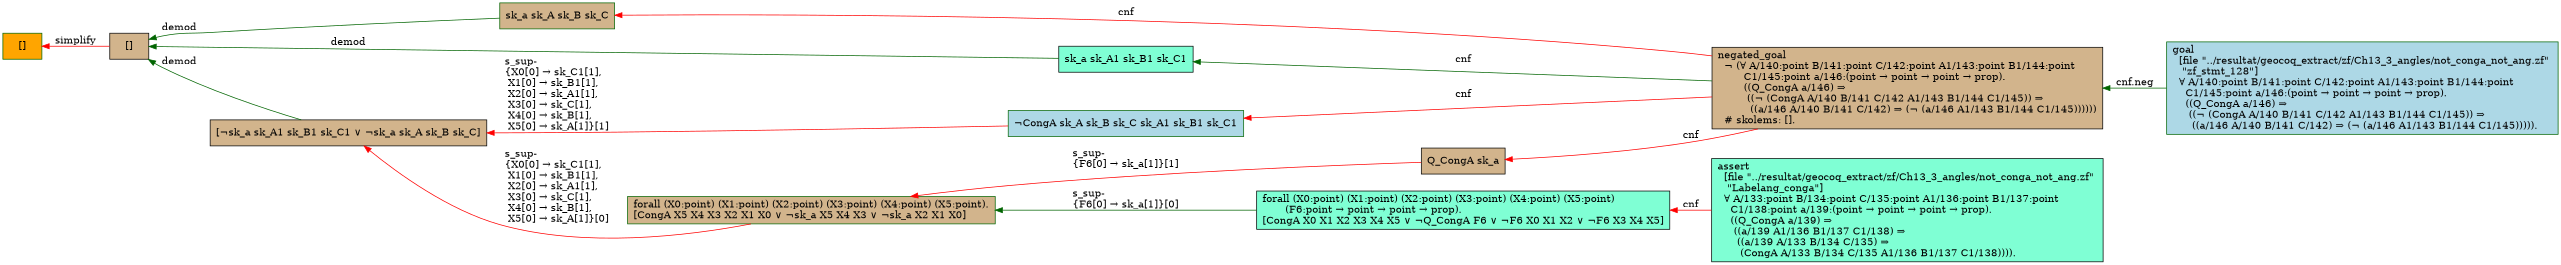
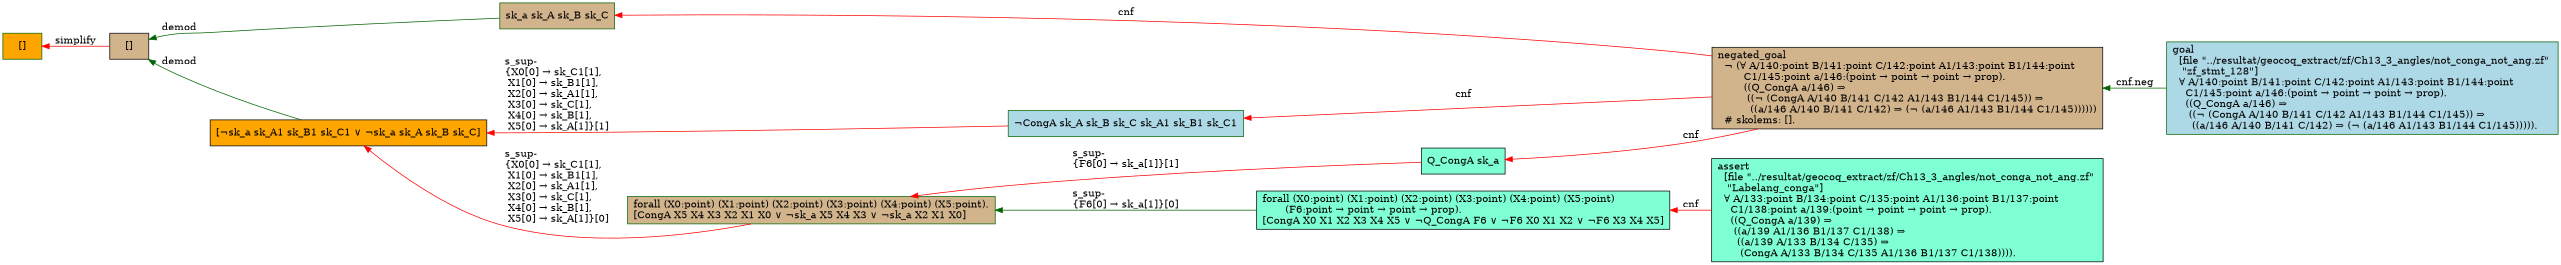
  digraph {
    rankdir=LR
    node [color=black fillcolor=tan shape=box style=filled]
    edge [color=red dir=back]
    n1 [color=darkgreen fillcolor=orange label="[]"]
    n2 [label="[]"]
    n3 [color=darkgreen label="sk_a sk_A sk_B sk_C\l"]
-   n4 [fillcolor=aquamarine label="sk_a sk_A1 sk_B1 sk_C1\l"]
-   n5 [label="[¬sk_a sk_A1 sk_B1 sk_C1 ∨ ¬sk_a sk_A sk_B sk_C]\l"]
+   n5 [fillcolor=orange label="[¬sk_a sk_A1 sk_B1 sk_C1 ∨ ¬sk_a sk_A sk_B sk_C]\l"]
    n6 [label="negated_goal\l  ¬ (∀ A/140:point B/141:point C/142:point A1/143:point B1/144:point \l        C1/145:point a/146:(point → point → point → prop).\l        ((Q_CongA a/146) ⇒\l         ((¬ (CongA A/140 B/141 C/142 A1/143 B1/144 C1/145)) ⇒\l          ((a/146 A/140 B/141 C/142) ⇒ (¬ (a/146 A1/143 B1/144 C1/145))))))\l  # skolems: [].\l"]
    n7 [color=darkgreen fillcolor=lightblue label="¬CongA sk_A sk_B sk_C sk_A1 sk_B1 sk_C1\l"]
    n8 [color=darkgreen label="forall (X0:point) (X1:point) (X2:point) (X3:point) (X4:point) (X5:point).\l[CongA X5 X4 X3 X2 X1 X0 ∨ ¬sk_a X5 X4 X3 ∨ ¬sk_a X2 X1 X0]\l"]
    n9 [color=darkgreen fillcolor=lightblue label="goal\l  [file \"../resultat/geocoq_extract/zf/Ch13_3_angles/not_conga_not_ang.zf\" \l   \"zf_stmt_128\"]\l  ∀ A/140:point B/141:point C/142:point A1/143:point B1/144:point \l    C1/145:point a/146:(point → point → point → prop).\l    ((Q_CongA a/146) ⇒\l     ((¬ (CongA A/140 B/141 C/142 A1/143 B1/144 C1/145)) ⇒\l      ((a/146 A/140 B/141 C/142) ⇒ (¬ (a/146 A1/143 B1/144 C1/145))))).\l"]
    n10 [fillcolor=aquamarine label="forall (X0:point) (X1:point) (X2:point) (X3:point) (X4:point) (X5:point) \l       (F6:point → point → point → prop).\l[CongA X0 X1 X2 X3 X4 X5 ∨ ¬Q_CongA F6 ∨ ¬F6 X0 X1 X2 ∨ ¬F6 X3 X4 X5]\l"]
-   n11 [label="Q_CongA sk_a\l"]
+   n11 [fillcolor=aquamarine label="Q_CongA sk_a\l"]
    n12 [fillcolor=aquamarine label="assert\l  [file \"../resultat/geocoq_extract/zf/Ch13_3_angles/not_conga_not_ang.zf\" \l   \"Labelang_conga\"]\l  ∀ A/133:point B/134:point C/135:point A1/136:point B1/137:point \l    C1/138:point a/139:(point → point → point → prop).\l    ((Q_CongA a/139) ⇒\l     ((a/139 A1/136 B1/137 C1/138) ⇒\l      ((a/139 A/133 B/134 C/135) ⇒\l       (CongA A/133 B/134 C/135 A1/136 B1/137 C1/138)))).\l"]
    n1 -> n2 [label=simplify]
    n2 -> n3 [color=darkgreen label=demod]
-   n2 -> n4 [color=darkgreen label=demod]
    n2 -> n5 [color=darkgreen label=demod]
    n3 -> n6 [label=cnf]
-   n4 -> n6 [color=darkgreen label=cnf]
    n5 -> n7 [label="s_sup-\l\{X0[0] → sk_C1[1], \l X1[0] → sk_B1[1], \l X2[0] → sk_A1[1], \l X3[0] → sk_C[1], \l X4[0] → sk_B[1], \l X5[0] → sk_A[1]\}[1]\l"]
    n5 -> n8 [label="s_sup-\l\{X0[0] → sk_C1[1], \l X1[0] → sk_B1[1], \l X2[0] → sk_A1[1], \l X3[0] → sk_C[1], \l X4[0] → sk_B[1], \l X5[0] → sk_A[1]\}[0]\l"]
    n6 -> n9 [color=darkgreen label="cnf.neg"]
    n7 -> n6 [label=cnf]
    n8 -> n10 [color=darkgreen label="s_sup-\l\{F6[0] → sk_a[1]\}[0]\l"]
    n8 -> n11 [label="s_sup-\l\{F6[0] → sk_a[1]\}[1]\l"]
    n10 -> n12 [label=cnf]
    n11 -> n6 [label=cnf]
  }
